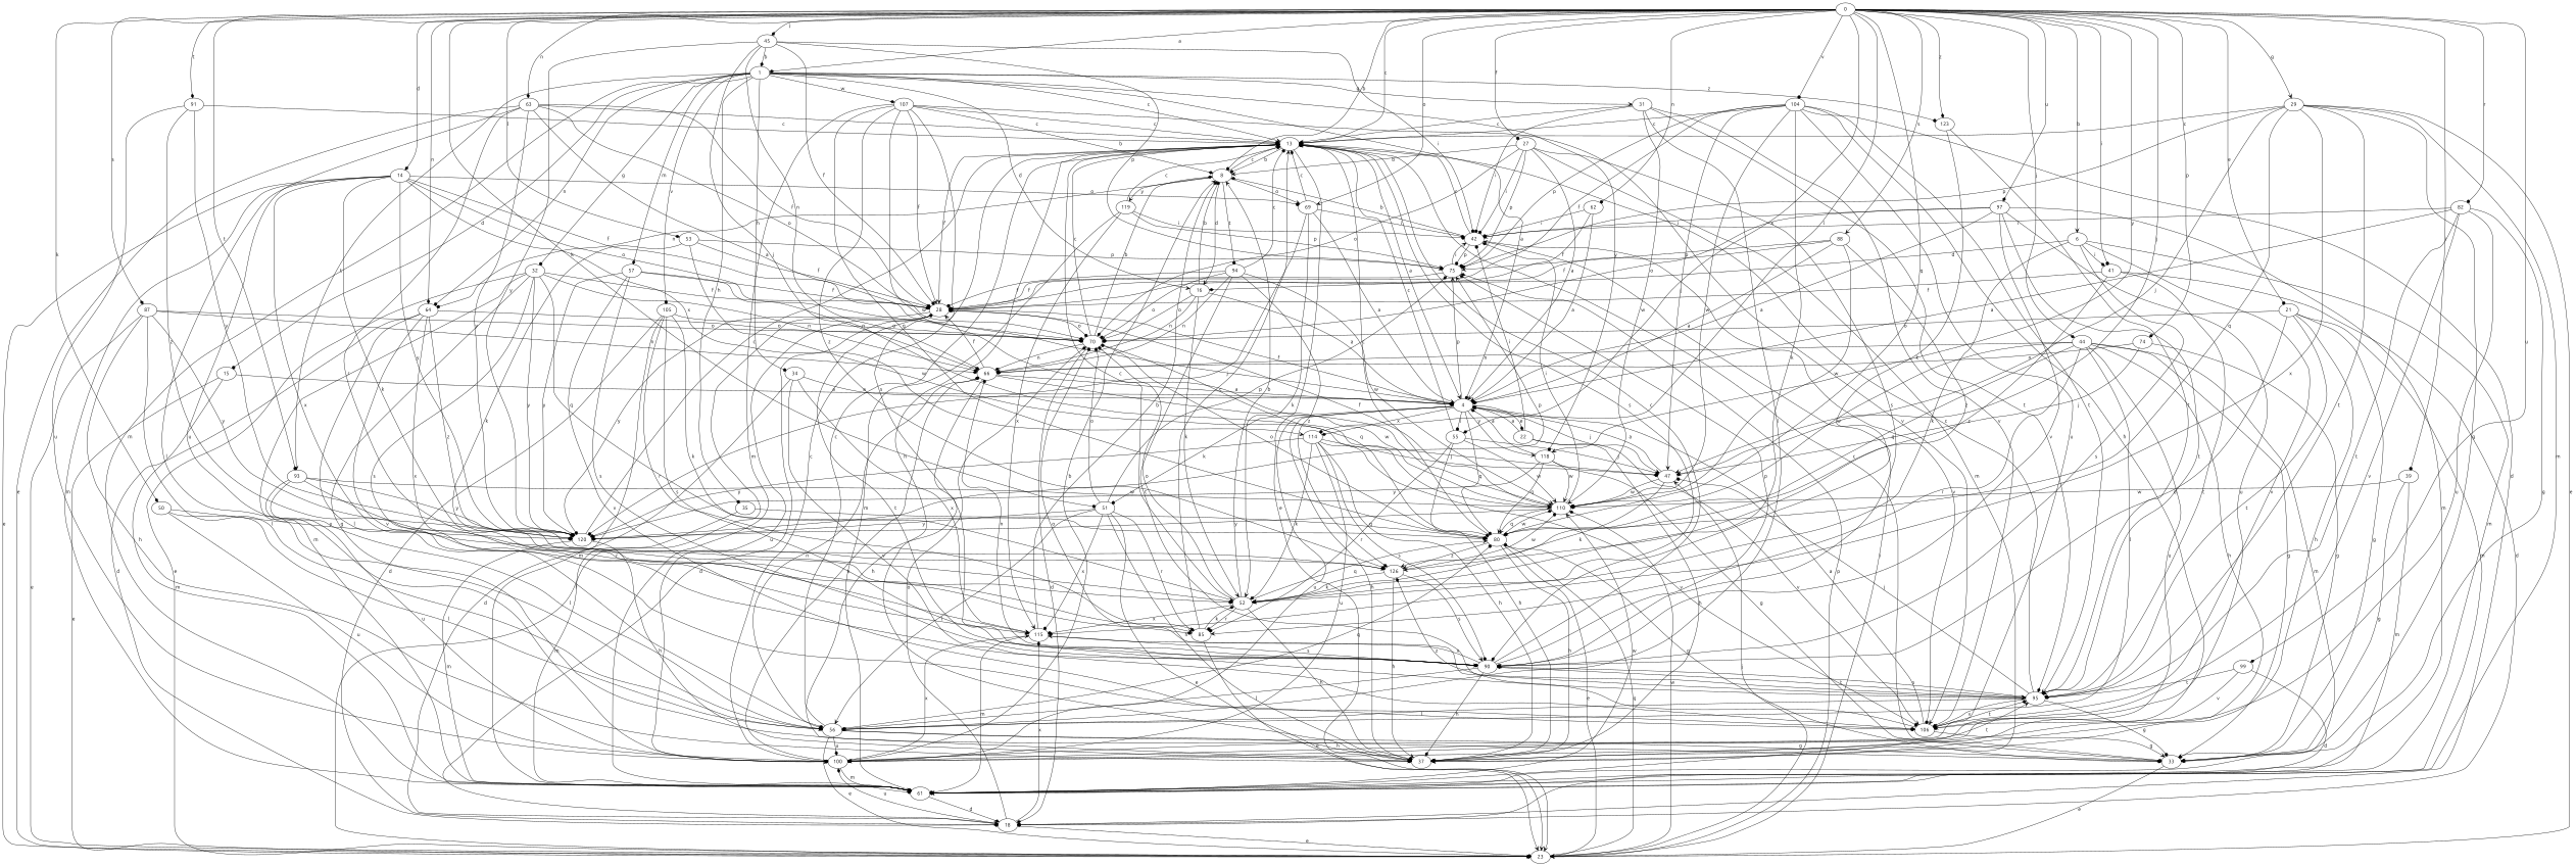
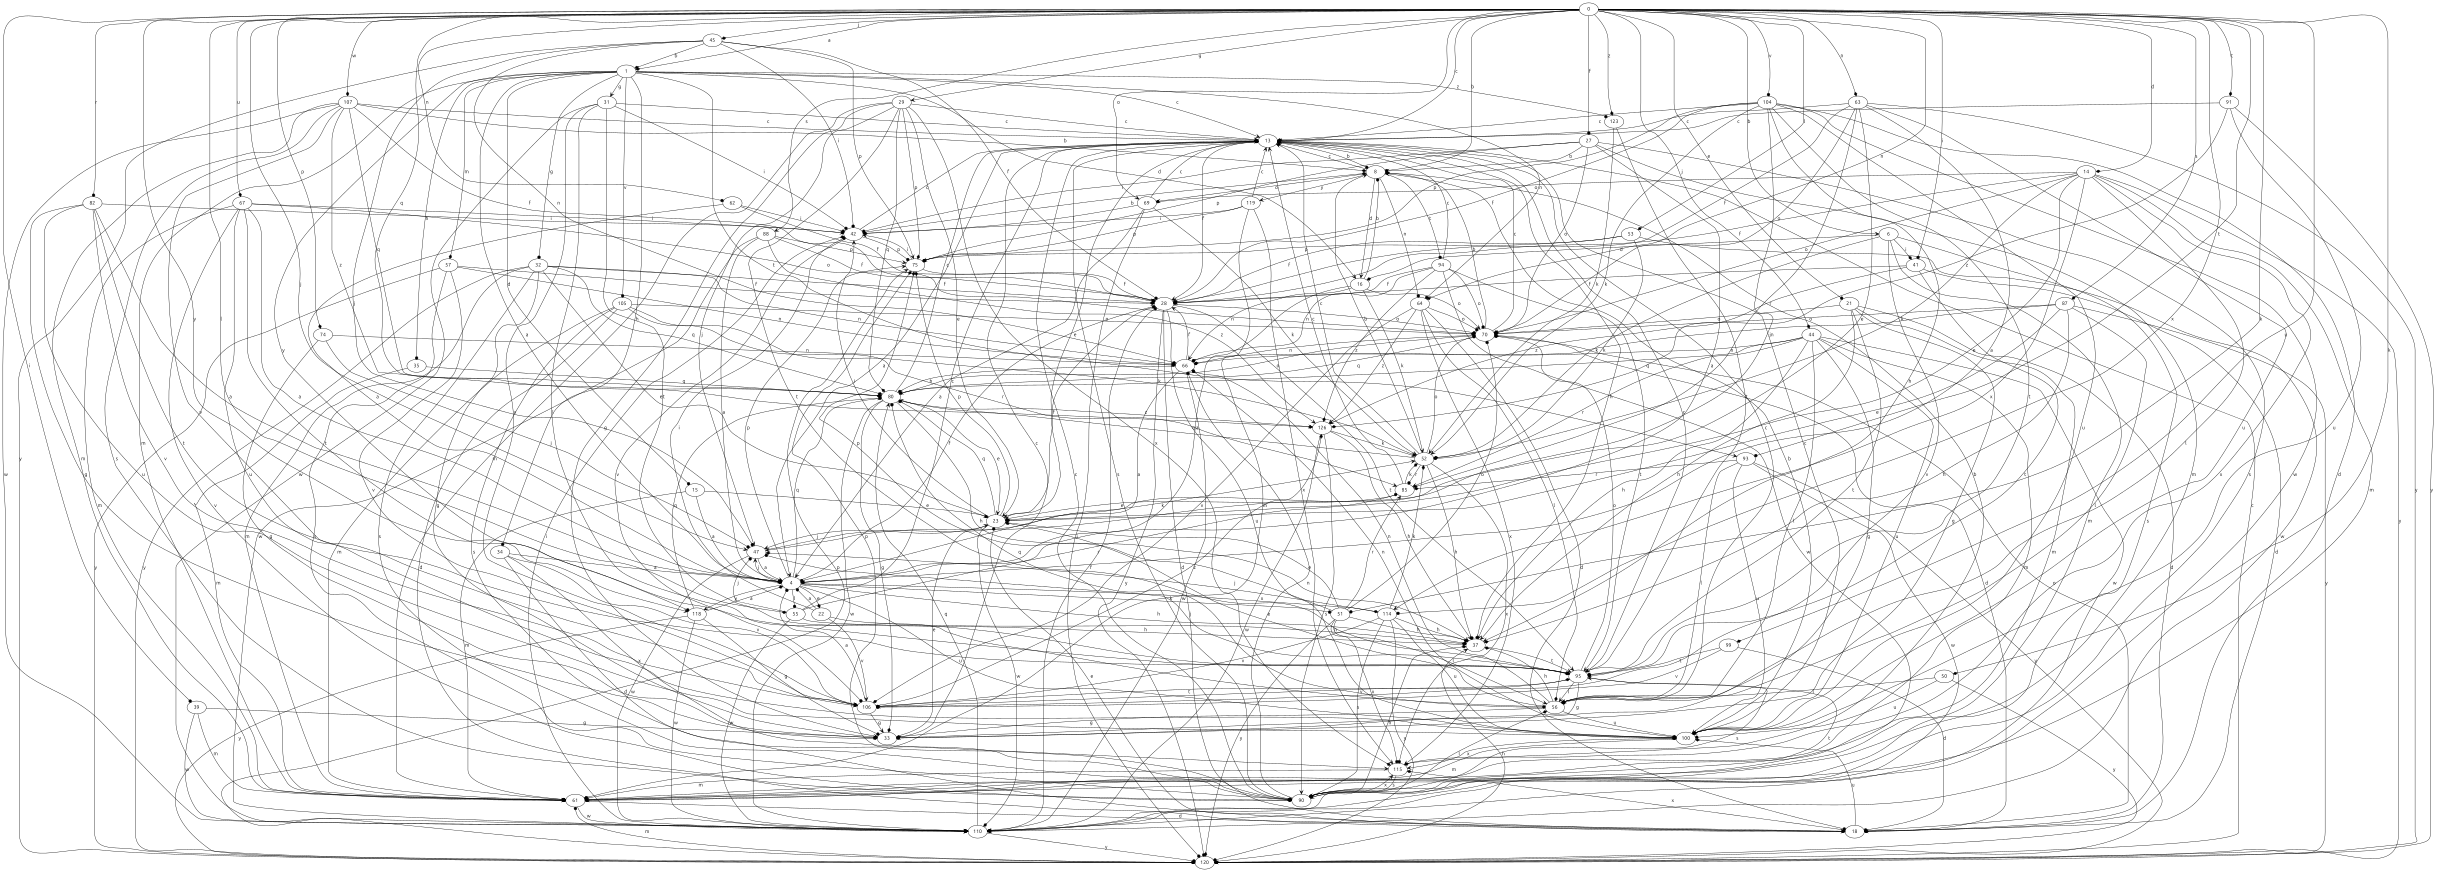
  strict digraph {
    fontname=Ubuntu
    node [fontname=Ubuntu]
    edge [arrowhead=vee fontname=Ubuntu]
    0
    1
    6
    8
    13
    14
    21
    27
    29
    39
    41
    44
    45
    47
    50
    51
    53
    55
    62
    63
    64
    69
    74
    80
    82
    87
    88
    91
    93
-   97
+   97 [label=67]
    99
    104
    114
    118
    123
    4
    15
    16
    31
    32
    34
    35
    57
    61
    105
    107
    52
    90
    106
    94
    119
    28
    37
    23
    56
    70
    115
    120
    18
    33
    95
    75
    42
    110
    126
    100
    66
    85
    22
    0 -> 1 [arrowhead=diamond label=a]
    0 -> 6 [label=b]
    0 -> 8 [arrowhead=dot label=b]
    0 -> 13 [label=c]
    0 -> 14 [arrowhead=diamond label=d]
    0 -> 21 [arrowhead=dot label=e]
    0 -> 27 [arrowhead=dot label=f]
    0 -> 29 [label=g]
    0 -> 39 [arrowhead=dot label=i]
    0 -> 41 [arrowhead=dot label=i]
    0 -> 44 [arrowhead=diamond label=j]
    0 -> 45 [arrowhead=diamond label=j]
    0 -> 47 [label=j]
    0 -> 50 [arrowhead=diamond label=k]
    0 -> 51 [arrowhead=dot label=k]
    0 -> 53 [arrowhead=diamond label=l]
    0 -> 55 [arrowhead=diamond label=l]
    0 -> 62 [arrowhead=dot label=n]
    0 -> 63 [arrowhead=diamond label=n]
    0 -> 64 [arrowhead=diamond label=n]
    0 -> 69 [label=o]
    0 -> 74 [arrowhead=diamond label=p]
    0 -> 80 [arrowhead=diamond label=q]
    0 -> 82 [arrowhead=dot label=r]
    0 -> 87 [arrowhead=diamond label=s]
    0 -> 88 [label=s]
    0 -> 91 [arrowhead=diamond label=t]
    0 -> 93 [arrowhead=dot label=t]
    0 -> 97 [arrowhead=diamond label=u]
    0 -> 99 [arrowhead=diamond label=u]
    0 -> 104 [arrowhead=dot label=v]
    0 -> 114 [arrowhead=dot label=x]
    0 -> 118 [label=y]
    0 -> 123 [arrowhead=diamond label=z]
    1 -> 13 [label=c]
    1 -> 64 [arrowhead=dot label=n]
    1 -> 93 [label=t]
    1 -> 118 [arrowhead=dot label=y]
    1 -> 123 [arrowhead=dot label=z]
    1 -> 4 [arrowhead=dot label=a]
    1 -> 15 [arrowhead=dot label=d]
    1 -> 16 [label=d]
    1 -> 31 [label=g]
    1 -> 32 [arrowhead=dot label=g]
    1 -> 34 [arrowhead=dot label=h]
    1 -> 35 [arrowhead=dot label=h]
    1 -> 57 [arrowhead=diamond label=m]
    1 -> 61 [arrowhead=dot label=m]
    1 -> 105 [arrowhead=dot label=v]
-   1 -> 107 [arrowhead=diamond label=w]
+   0 -> 107 [arrowhead=diamond label=w]
    6 -> 41 [arrowhead=diamond label=i]
    6 -> 16 [arrowhead=diamond label=d]
    6 -> 61 [arrowhead=diamond label=m]
    6 -> 52 [arrowhead=diamond label=k]
    6 -> 90 [label=s]
    6 -> 106 [arrowhead=dot label=v]
    8 -> 13 [arrowhead=diamond label=c]
    8 -> 64 [arrowhead=dot label=n]
    8 -> 69 [label=o]
    8 -> 16 [label=d]
    8 -> 94 [arrowhead=dot label=t]
    8 -> 119 [label=y]
    13 -> 8 [arrowhead=dot label=b]
    13 -> 4 [label=a]
    13 -> 90 [arrowhead=diamond label=s]
    13 -> 28 [label=f]
    13 -> 37 [arrowhead=dot label=h]
    13 -> 23 [label=e]
    14 -> 69 [arrowhead=dot label=o]
    14 -> 114 [label=x]
    14 -> 61 [arrowhead=dot label=m]
    14 -> 52 [arrowhead=diamond label=k]
    14 -> 28 [label=f]
    14 -> 23 [arrowhead=diamond label=e]
    14 -> 56 [arrowhead=diamond label=l]
    14 -> 70 [label=o]
    14 -> 115 [arrowhead=diamond label=x]
    14 -> 120 [arrowhead=diamond label=y]
    21 -> 61 [label=m]
    21 -> 37 [label=h]
    21 -> 70 [arrowhead=dot label=o]
-   21 -> 90 [label=d]
+   21 -> 18 [label=d]
    21 -> 33 [label=g]
    21 -> 95 [arrowhead=dot label=t]
    27 -> 8 [label=b]
    27 -> 4 [label=a]
    27 -> 61 [label=m]
    27 -> 90 [arrowhead=dot label=s]
    27 -> 70 [arrowhead=diamond label=o]
    27 -> 75 [arrowhead=dot label=p]
    27 -> 42 [arrowhead=dot label=i]
    29 -> 13 [label=c]
    29 -> 47 [label=j]
    29 -> 80 [arrowhead=diamond label=q]
    29 -> 61 [arrowhead=diamond label=m]
    29 -> 23 [label=e]
    29 -> 115 [arrowhead=diamond label=x]
    29 -> 33 [label=g]
    29 -> 95 [arrowhead=diamond label=t]
    29 -> 75 [arrowhead=diamond label=p]
    39 -> 61 [label=m]
    39 -> 33 [label=g]
    39 -> 110 [arrowhead=diamond label=w]
    41 -> 28 [arrowhead=dot label=f]
    41 -> 18 [arrowhead=dot label=d]
    41 -> 95 [arrowhead=dot label=t]
    41 -> 126 [label=z]
    44 -> 80 [label=q]
    44 -> 61 [arrowhead=dot label=m]
    44 -> 37 [label=h]
    44 -> 56 [arrowhead=dot label=l]
    44 -> 33 [arrowhead=dot label=g]
    44 -> 110 [arrowhead=diamond label=w]
    44 -> 100 [arrowhead=diamond label=u]
    44 -> 66 [arrowhead=dot label=n]
    44 -> 85 [label=r]
    45 -> 1 [arrowhead=diamond label=b]
    45 -> 47 [arrowhead=dot label=j]
    45 -> 28 [arrowhead=dot label=f]
    45 -> 120 [arrowhead=dot label=y]
    45 -> 75 [label=p]
    45 -> 42 [arrowhead=dot label=i]
    45 -> 66 [arrowhead=diamond label=n]
    47 -> 4 [label=a]
    47 -> 52 [label=k]
    47 -> 110 [arrowhead=diamond label=w]
    50 -> 56 [arrowhead=dot label=l]
    50 -> 120 [arrowhead=diamond label=y]
    50 -> 100 [arrowhead=dot label=u]
    51 -> 37 [arrowhead=diamond label=h]
    51 -> 23 [label=e]
    51 -> 56 [label=l]
    51 -> 70 [arrowhead=dot label=o]
    51 -> 115 [arrowhead=dot label=x]
    51 -> 120 [arrowhead=diamond label=y]
    51 -> 75 [arrowhead=diamond label=p]
    51 -> 85 [label=r]
    53 -> 52 [arrowhead=dot label=k]
    53 -> 28 [label=f]
    53 -> 75 [arrowhead=dot label=p]
    53 -> 110 [label=w]
    55 -> 13 [arrowhead=dot label=c]
    55 -> 47 [arrowhead=dot label=j]
    55 -> 37 [label=h]
    55 -> 110 [label=w]
    55 -> 85 [arrowhead=dot label=r]
    62 -> 4 [label=a]
    62 -> 28 [arrowhead=dot label=f]
    62 -> 42 [arrowhead=dot label=i]
    63 -> 13 [label=c]
    63 -> 4 [arrowhead=dot label=a]
    63 -> 28 [arrowhead=diamond label=f]
    63 -> 23 [arrowhead=diamond label=e]
    63 -> 70 [arrowhead=diamond label=o]
    63 -> 120 [arrowhead=diamond label=y]
    63 -> 100 [arrowhead=dot label=u]
    63 -> 85 [arrowhead=diamond label=r]
    64 -> 106 [arrowhead=diamond label=v]
    64 -> 56 [arrowhead=diamond label=l]
    64 -> 70 [arrowhead=dot label=o]
    64 -> 115 [label=x]
    64 -> 18 [arrowhead=dot label=d]
    64 -> 126 [label=z]
    69 -> 13 [arrowhead=diamond label=c]
    69 -> 4 [label=a]
    69 -> 52 [label=k]
    69 -> 120 [arrowhead=dot label=j]
    69 -> 42 [arrowhead=diamond label=i]
    74 -> 47 [arrowhead=dot label=j]
    74 -> 33 [arrowhead=diamond label=g]
    74 -> 66 [arrowhead=diamond label=n]
    80 -> 13 [arrowhead=dot label=c]
    80 -> 37 [label=h]
    80 -> 23 [label=e]
    80 -> 70 [arrowhead=dot label=o]
    80 -> 33 [arrowhead=diamond label=g]
    80 -> 110 [arrowhead=diamond label=w]
    80 -> 126 [label=z]
    82 -> 4 [arrowhead=diamond label=a]
    82 -> 106 [label=v]
    82 -> 33 [arrowhead=diamond label=g]
    82 -> 95 [arrowhead=dot label=t]
    82 -> 42 [arrowhead=dot label=i]
    82 -> 100 [label=u]
    87 -> 37 [arrowhead=diamond label=h]
    87 -> 23 [arrowhead=dot label=e]
    87 -> 56 [label=l]
    87 -> 70 [arrowhead=dot label=o]
    87 -> 120 [arrowhead=dot label=y]
    87 -> 66 [arrowhead=diamond label=n]
    88 -> 4 [arrowhead=diamond label=a]
    88 -> 28 [arrowhead=diamond label=f]
    88 -> 75 [label=p]
    88 -> 110 [label=w]
    88 -> 126 [label=z]
    91 -> 13 [arrowhead=diamond label=c]
    91 -> 120 [arrowhead=diamond label=y]
    91 -> 126 [arrowhead=diamond label=z]
    91 -> 100 [label=u]
    93 -> 56 [label=l]
    93 -> 120 [label=y]
    93 -> 110 [label=w]
    93 -> 100 [label=u]
    93 -> 85 [arrowhead=diamond label=r]
    97 -> 4 [arrowhead=dot label=a]
    97 -> 61 [arrowhead=dot label=m]
    97 -> 90 [arrowhead=diamond label=v]
    97 -> 70 [arrowhead=diamond label=o]
    97 -> 95 [label=t]
    97 -> 42 [label=i]
    97 -> 100 [arrowhead=dot label=u]
    99 -> 106 [arrowhead=dot label=v]
    99 -> 18 [arrowhead=dot label=d]
    99 -> 95 [arrowhead=dot label=t]
    104 -> 13 [arrowhead=diamond label=c]
    104 -> 47 [label=j]
    104 -> 52 [label=k]
    104 -> 28 [label=f]
    104 -> 37 [label=h]
    104 -> 18 [arrowhead=dot label=d]
    104 -> 95 [label=t]
    104 -> 75 [arrowhead=diamond label=p]
    104 -> 110 [arrowhead=diamond label=w]
    104 -> 100 [label=u]
    114 -> 47 [arrowhead=diamond label=j]
    114 -> 52 [arrowhead=diamond label=k]
    114 -> 90 [arrowhead=dot label=s]
    114 -> 106 [arrowhead=dot label=v]
    114 -> 37 [arrowhead=diamond label=h]
    114 -> 120 [arrowhead=dot label=y]
    114 -> 100 [arrowhead=diamond label=u]
    118 -> 80 [label=q]
    118 -> 4 [arrowhead=diamond label=a]
    118 -> 120 [arrowhead=diamond label=y]
    118 -> 33 [arrowhead=dot label=g]
    118 -> 110 [label=w]
    123 -> 52 [label=k]
    123 -> 95 [label=t]
    4 -> 47 [label=j]
    4 -> 51 [arrowhead=dot label=k]
    4 -> 55 [arrowhead=dot label=l]
    4 -> 80 [arrowhead=dot label=q]
    4 -> 114 [arrowhead=diamond label=x]
    4 -> 118 [label=y]
    4 -> 28 [label=f]
    4 -> 37 [arrowhead=dot label=h]
    4 -> 75 [label=p]
    4 -> 100 [arrowhead=dot label=u]
    4 -> 22 [arrowhead=diamond label=e]
    15 -> 4 [arrowhead=diamond label=a]
    15 -> 61 [arrowhead=diamond label=m]
    15 -> 23 [arrowhead=diamond label=e]
    16 -> 8 [arrowhead=dot label=b]
    16 -> 4 [arrowhead=diamond label=a]
    16 -> 52 [label=k]
    16 -> 70 [label=o]
    16 -> 66 [label=n]
    31 -> 13 [label=c]
    31 -> 106 [arrowhead=diamond label=v]
    31 -> 56 [arrowhead=dot label=l]
    31 -> 95 [arrowhead=diamond label=t]
    31 -> 42 [arrowhead=dot label=i]
    31 -> 110 [label=w]
    32 -> 80 [arrowhead=diamond label=q]
    32 -> 61 [arrowhead=dot label=m]
    32 -> 90 [arrowhead=dot label=s]
    32 -> 28 [arrowhead=dot label=f]
    32 -> 23 [label=e]
    32 -> 120 [arrowhead=diamond label=y]
    32 -> 33 [arrowhead=diamond label=g]
    32 -> 66 [arrowhead=diamond label=n]
    34 -> 4 [arrowhead=diamond label=a]
    34 -> 106 [arrowhead=diamond label=v]
    34 -> 115 [label=x]
    34 -> 18 [label=d]
    35 -> 80 [arrowhead=diamond label=q]
    35 -> 61 [label=m]
    57 -> 90 [arrowhead=dot label=s]
    57 -> 106 [label=v]
    57 -> 28 [arrowhead=diamond label=f]
    57 -> 120 [arrowhead=dot label=y]
    57 -> 66 [label=n]
    61 -> 18 [arrowhead=diamond label=d]
    61 -> 110 [label=w]
    105 -> 61 [arrowhead=diamond label=m]
    105 -> 52 [label=k]
    105 -> 90 [arrowhead=diamond label=s]
    105 -> 70 [arrowhead=diamond label=o]
    105 -> 18 [arrowhead=dot label=d]
    105 -> 85 [label=r]
    107 -> 8 [arrowhead=diamond label=b]
    107 -> 13 [arrowhead=diamond label=c]
    107 -> 80 [arrowhead=diamond label=q]
    107 -> 61 [label=m]
    107 -> 90 [arrowhead=diamond label=s]
    107 -> 106 [label=v]
    107 -> 28 [label=f]
    107 -> 110 [label=w]
    107 -> 126 [arrowhead=diamond label=z]
    52 -> 8 [label=b]
    52 -> 13 [label=c]
    52 -> 80 [label=q]
    52 -> 37 [arrowhead=dot label=h]
    52 -> 70 [arrowhead=dot label=o]
    52 -> 115 [arrowhead=dot label=x]
    52 -> 85 [arrowhead=dot label=r]
    90 -> 13 [label=c]
    90 -> 37 [arrowhead=diamond label=h]
    90 -> 56 [arrowhead=diamond label=l]
    90 -> 115 [label=x]
    90 -> 95 [label=t]
    90 -> 75 [arrowhead=diamond label=p]
    90 -> 66 [arrowhead=dot label=n]
    106 -> 4 [arrowhead=dot label=a]
    106 -> 33 [label=g]
    106 -> 95 [arrowhead=diamond label=t]
    106 -> 126 [arrowhead=diamond label=z]
    94 -> 13 [arrowhead=dot label=c]
    94 -> 28 [arrowhead=dot label=f]
    94 -> 70 [arrowhead=dot label=o]
    94 -> 95 [label=t]
    94 -> 110 [label=w]
    94 -> 126 [arrowhead=diamond label=z]
    94 -> 66 [arrowhead=dot label=n]
    119 -> 13 [label=c]
    119 -> 61 [arrowhead=diamond label=m]
    119 -> 115 [label=x]
    119 -> 75 [label=p]
    119 -> 42 [arrowhead=dot label=i]
    28 -> 70 [arrowhead=dot label=o]
    28 -> 120 [arrowhead=dot label=y]
    28 -> 18 [label=d]
    28 -> 95 [label=t]
    28 -> 100 [arrowhead=diamond label=u]
    37 -> 95 [label=t]
    23 -> 47 [label=j]
    23 -> 80 [arrowhead=dot label=q]
    23 -> 28 [arrowhead=dot label=f]
    23 -> 75 [arrowhead=diamond label=p]
    23 -> 42 [label=i]
    23 -> 110 [arrowhead=diamond label=w]
    56 -> 13 [arrowhead=dot label=c]
    56 -> 80 [arrowhead=dot label=q]
    56 -> 37 [arrowhead=diamond label=h]
    56 -> 23 [arrowhead=diamond label=e]
    56 -> 33 [arrowhead=diamond label=g]
    56 -> 100 [arrowhead=diamond label=u]
    56 -> 66 [arrowhead=dot label=n]
    70 -> 8 [arrowhead=diamond label=b]
    70 -> 13 [arrowhead=dot label=c]
    70 -> 80 [arrowhead=dot label=q]
    70 -> 18 [arrowhead=diamond label=d]
    70 -> 66 [arrowhead=diamond label=n]
    115 -> 8 [arrowhead=diamond label=b]
    115 -> 61 [arrowhead=dot label=m]
    115 -> 90 [label=s]
    120 -> 13 [label=c]
    120 -> 61 [arrowhead=dot label=m]
    120 -> 37 [label=h]
    120 -> 75 [label=p]
    18 -> 23 [arrowhead=dot label=e]
    18 -> 70 [arrowhead=diamond label=o]
    18 -> 115 [arrowhead=diamond label=x]
    18 -> 100 [arrowhead=diamond label=u]
    33 -> 13 [arrowhead=diamond label=c]
    33 -> 23 [label=e]
    95 -> 13 [label=c]
    95 -> 47 [arrowhead=dot label=j]
    95 -> 90 [arrowhead=diamond label=s]
    95 -> 106 [label=v]
    95 -> 56 [label=l]
    95 -> 70 [arrowhead=dot label=o]
    95 -> 33 [arrowhead=dot label=g]
    75 -> 28 [label=f]
    75 -> 42 [label=i]
    42 -> 8 [arrowhead=diamond label=b]
    42 -> 13 [arrowhead=dot label=c]
    42 -> 106 [arrowhead=dot label=v]
    42 -> 75 [arrowhead=dot label=p]
    110 -> 80 [label=q]
    110 -> 28 [arrowhead=dot label=f]
    110 -> 120 [arrowhead=dot label=y]
    110 -> 42 [arrowhead=diamond label=i]
    126 -> 52 [label=k]
    126 -> 90 [label=s]
    126 -> 37 [label=h]
    126 -> 110 [arrowhead=dot label=w]
    100 -> 8 [label=b]
    100 -> 13 [label=c]
    100 -> 61 [arrowhead=dot label=m]
    100 -> 115 [label=x]
    100 -> 66 [arrowhead=diamond label=n]
    66 -> 4 [arrowhead=dot label=a]
    66 -> 28 [label=f]
-   66 -> 37 [arrowhead=diamond label=h]
+   66 -> 80 [arrowhead=diamond label=h]
    66 -> 110 [label=w]
    85 -> 13 [label=c]
    85 -> 52 [arrowhead=diamond label=k]
    85 -> 23 [label=e]
    22 -> 4 [arrowhead=dot label=a]
    22 -> 106 [label=v]
    22 -> 37 [arrowhead=diamond label=h]
    22 -> 42 [arrowhead=dot label=i]
  }
